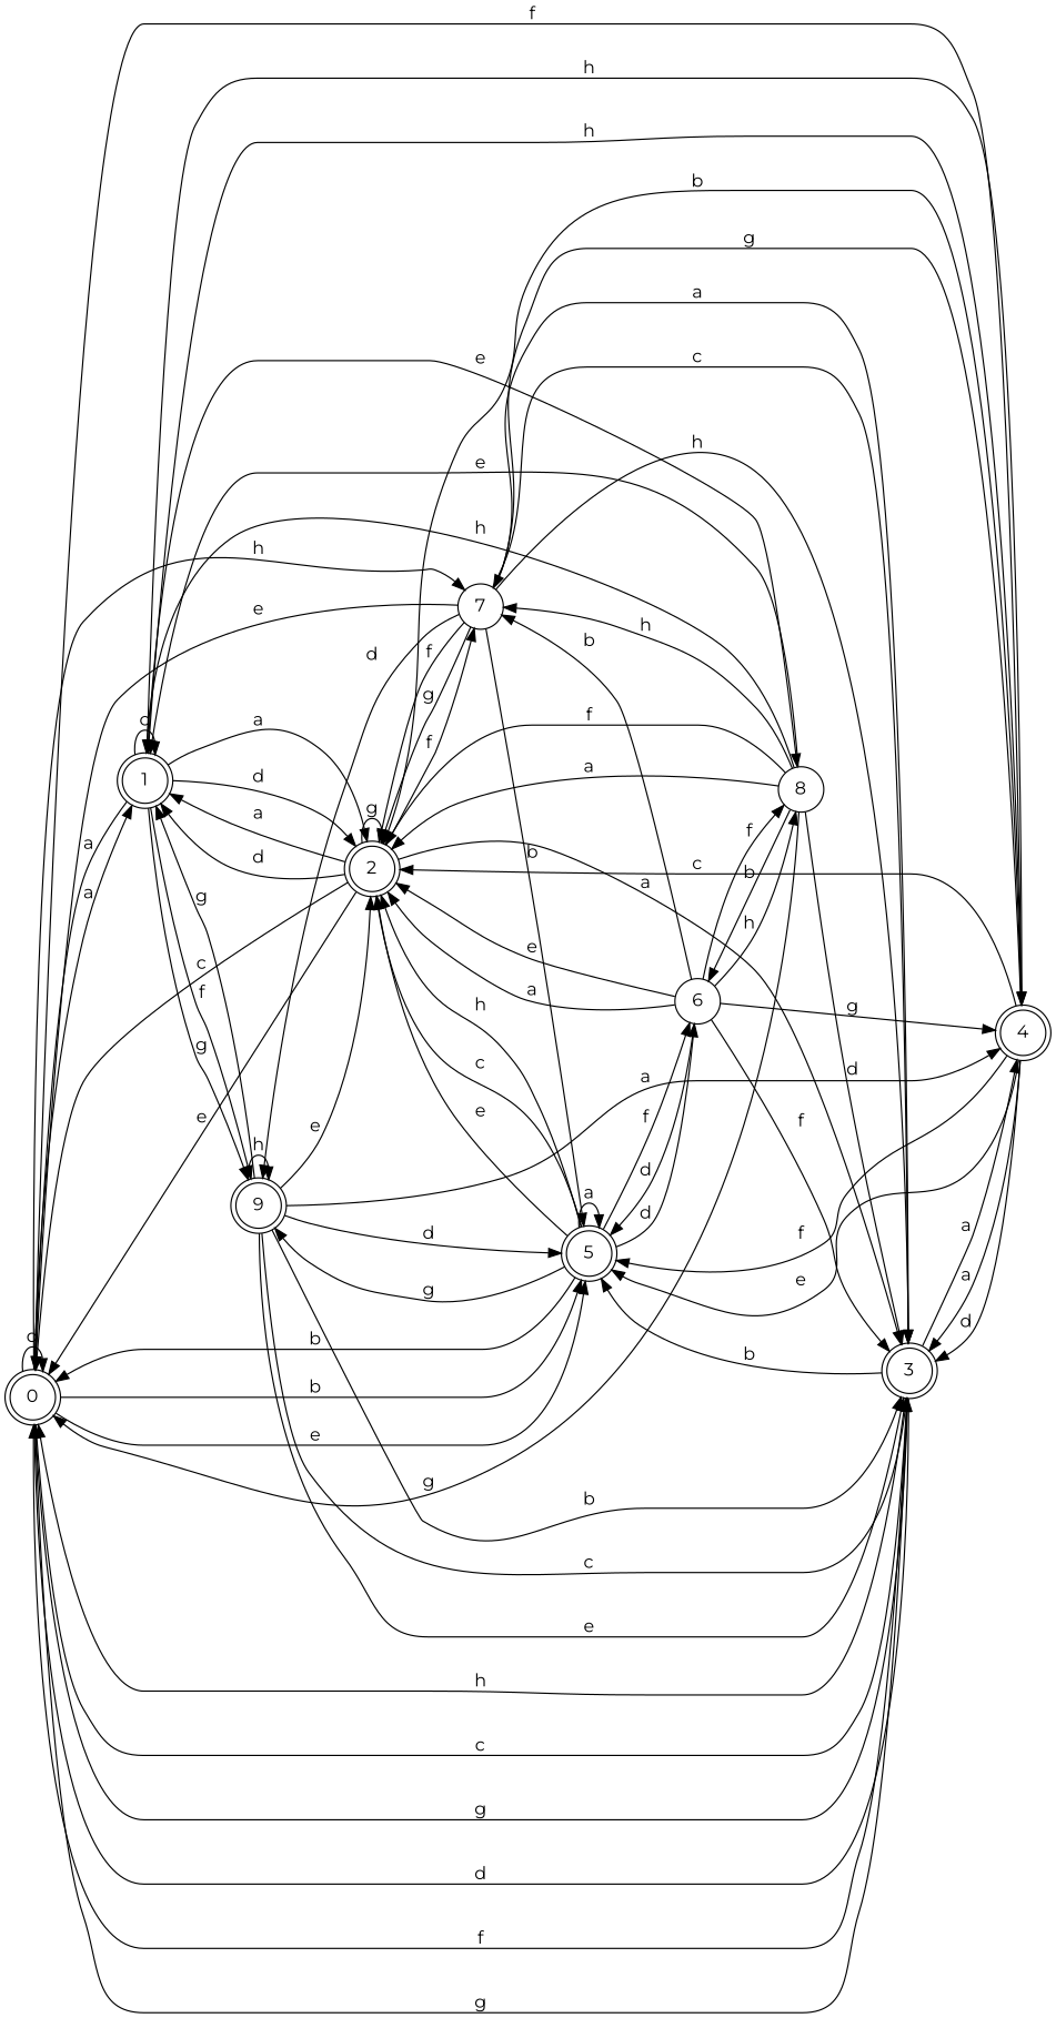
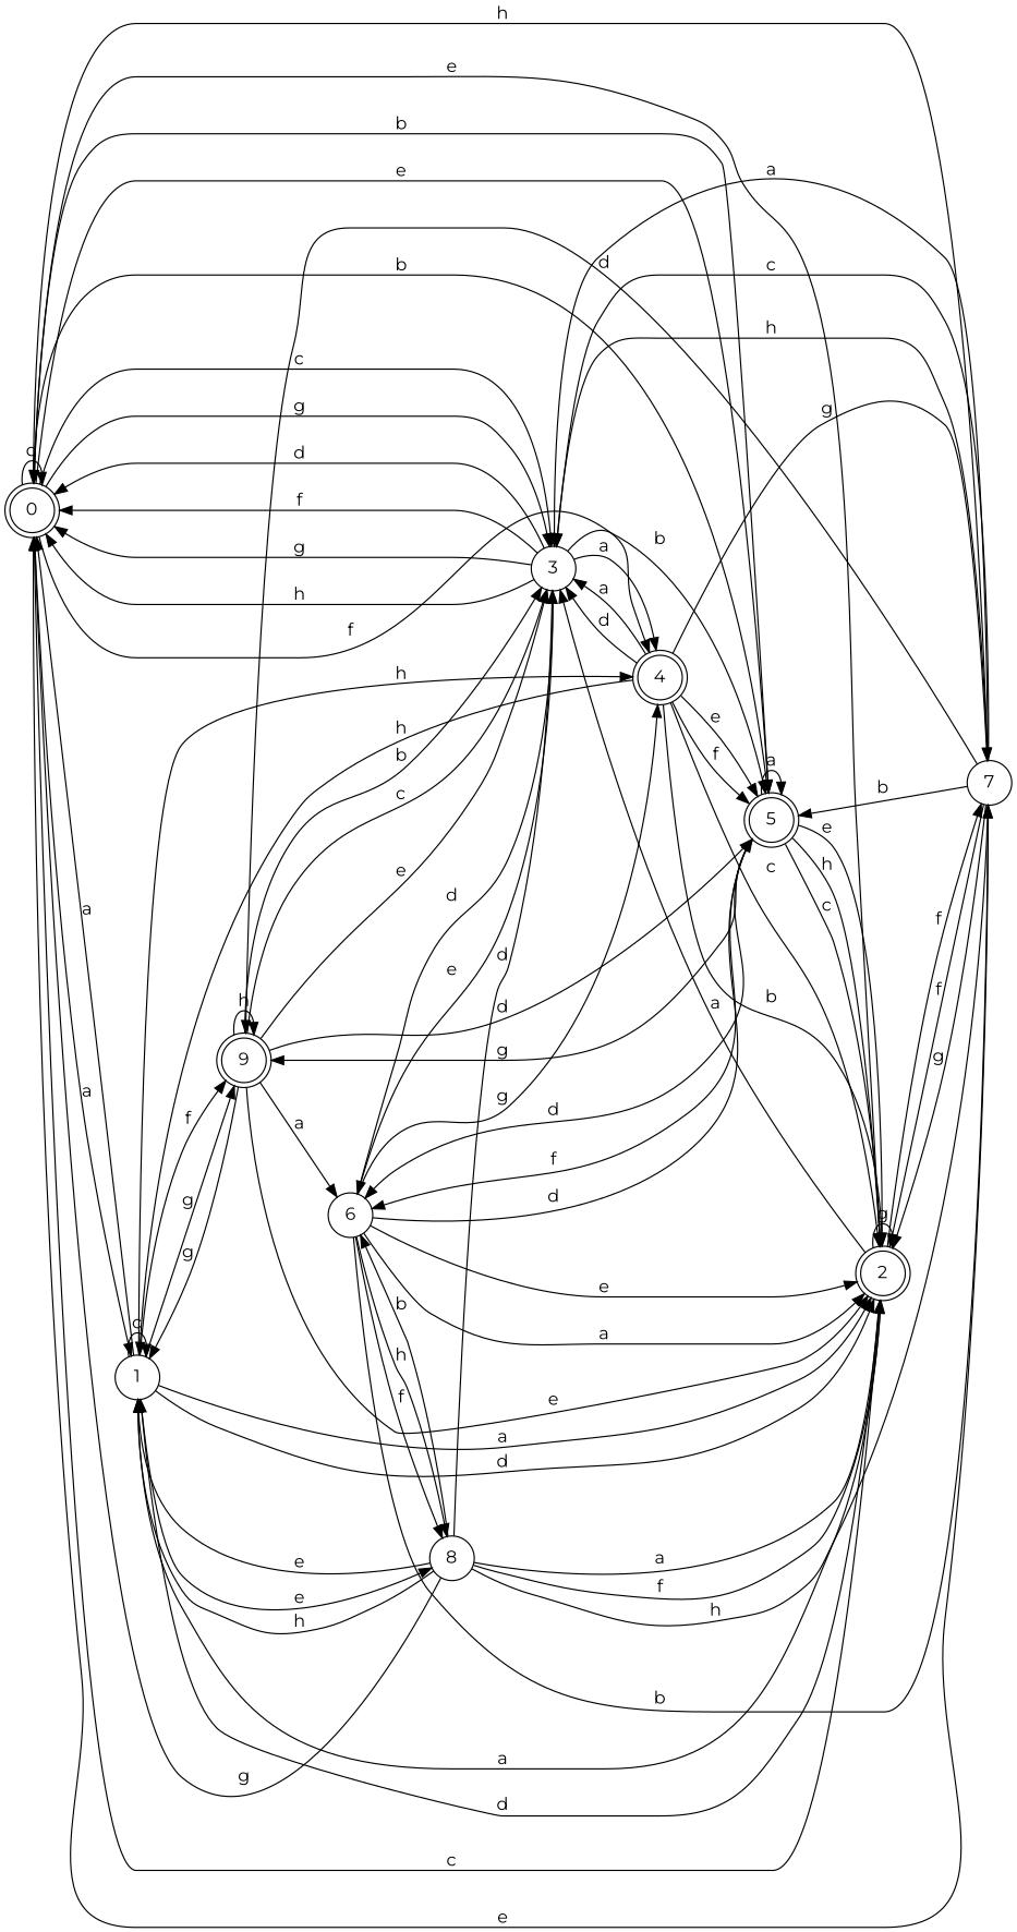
  digraph {
    fontname=Montserrat
    rankdir=LR
    node [color=black fillcolor=white fontname=Montserrat shape=doublecircle style="rounded,filled"]
    edge [fontname=Montserrat]
    n1 [label=0]
-   n2 [label=1]
-   n3 [label=3 style=filled]
+   n2 [label=1 shape=circle]
+   n3 [label=3 shape=circle style=filled]
    n4 [label=4]
    n5 [label=5 style=filled]
    n6 [label=7 shape=circle style=filled]
    n7 [label=2]
    n8 [label=8 shape=circle style=filled]
    n9 [label=9]
    n10 [label=6 shape=circle style=filled]
    n1 -> n1 [label=d]
    n1 -> n2 [label=a]
    n1 -> n3 [label=c]
    n1 -> n3 [label=g]
    n1 -> n4 [label=f]
    n1 -> n5 [label=b]
    n1 -> n5 [label=e]
    n1 -> n6 [label=h]
    n2 -> n1 [label=a]
    n2 -> n2 [label=c]
    n2 -> n4 [label=h]
    n2 -> n7 [label=a]
    n2 -> n7 [label=d]
    n2 -> n8 [label=e]
    n2 -> n9 [label=f]
    n2 -> n9 [label=g]
    n3 -> n1 [label=d]
    n3 -> n1 [label=f]
    n3 -> n1 [label=g]
    n3 -> n1 [label=h]
    n3 -> n4 [label=a]
    n3 -> n5 [label=b]
+   n3 -> n10 [label=e]
    n4 -> n2 [label=h]
    n4 -> n3 [label=a]
    n4 -> n3 [label=d]
    n4 -> n5 [label=e]
    n4 -> n5 [label=f]
    n4 -> n6 [label=g]
    n4 -> n7 [label=b]
    n4 -> n7 [label=c]
    n5 -> n1 [label=b]
    n5 -> n5 [label=a]
    n5 -> n7 [label=c]
    n5 -> n7 [label=e]
    n5 -> n7 [label=h]
    n5 -> n9 [label=g]
    n5 -> n10 [label=d]
    n5 -> n10 [label=f]
    n6 -> n1 [label=e]
    n6 -> n3 [label=a]
    n6 -> n3 [label=c]
    n6 -> n3 [label=h]
    n6 -> n5 [label=b]
    n6 -> n7 [label=f]
    n6 -> n7 [label=g]
    n6 -> n9 [label=d]
    n7 -> n1 [label=c]
    n7 -> n1 [label=e]
    n7 -> n2 [label=a]
    n7 -> n2 [label=d]
    n7 -> n3 [label=a]
    n7 -> n6 [label=f]
    n7 -> n7 [label=g]
    n8 -> n1 [label=g]
    n8 -> n2 [label=e]
    n8 -> n2 [label=h]
    n8 -> n3 [label=d]
    n8 -> n6 [label=h]
    n8 -> n7 [label=a]
    n8 -> n7 [label=f]
    n8 -> n10 [label=b]
    n9 -> n2 [label=g]
    n9 -> n3 [label=b]
    n9 -> n3 [label=c]
    n9 -> n3 [label=e]
-   n9 -> n4 [label=a]
+   n9 -> n10 [label=a]
    n9 -> n5 [label=d]
    n9 -> n7 [label=e]
    n9 -> n9 [label=h]
-   n10 -> n3 [label=f]
+   n10 -> n3 [label=d]
    n10 -> n4 [label=g]
    n10 -> n5 [label=d]
    n10 -> n6 [label=b]
    n10 -> n7 [label=a]
    n10 -> n7 [label=e]
    n10 -> n8 [label=f]
    n10 -> n8 [label=h]
  }
